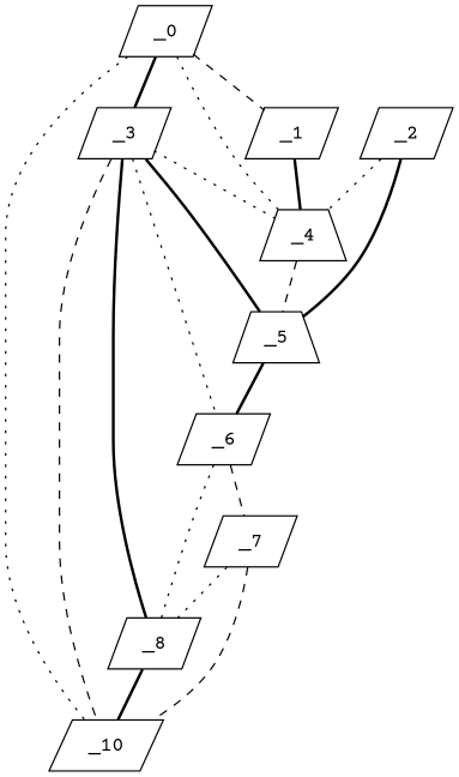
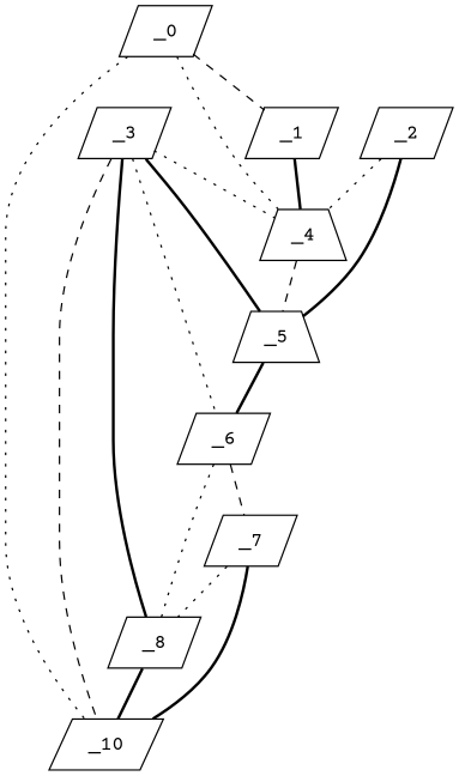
  graph {
    fontname="Courier Prime"
    node [fontname="Courier Prime" shape=parallelogram]
    edge [fontname="Courier Prime" style=bold valence=2]
    _0 [x=6 y=16]
    _1 [x=10 y=10]
    _3 [x=39 y=38]
    _4 [shape=trapezium x=40 y=19]
    _10 [x=121 y=110]
    _5 [shape=trapezium x=65 y=17]
    _6 [x=70 y=21]
    _8 [x=84 y=49]
    _2 [x=25 y=5]
    _7 [x=83 y=33]
    _0 -- _1 [style=dashed valence=1]
-   _0 -- _3 [valence=1]
    _0 -- _4 [style=dotted]
    _0 -- _10 [style=dotted valence=1]
    _1 -- _4
    _3 -- _4 [style=dotted valence=1]
    _3 -- _10 [style=dashed valence=1]
    _3 -- _5
    _3 -- _6 [style=dotted]
    _3 -- _8
    _4 -- _5 [style=dashed]
    _5 -- _6 [valence=1]
    _6 -- _8 [style=dotted]
    _6 -- _7 [style=dashed valence=1]
    _8 -- _10
    _2 -- _4 [style=dotted]
    _2 -- _5 [valence=1]
-   _7 -- _10 [style=dashed valence=1]
+   _7 -- _10 [valence=1]
    _7 -- _8 [style=dotted]
  }
